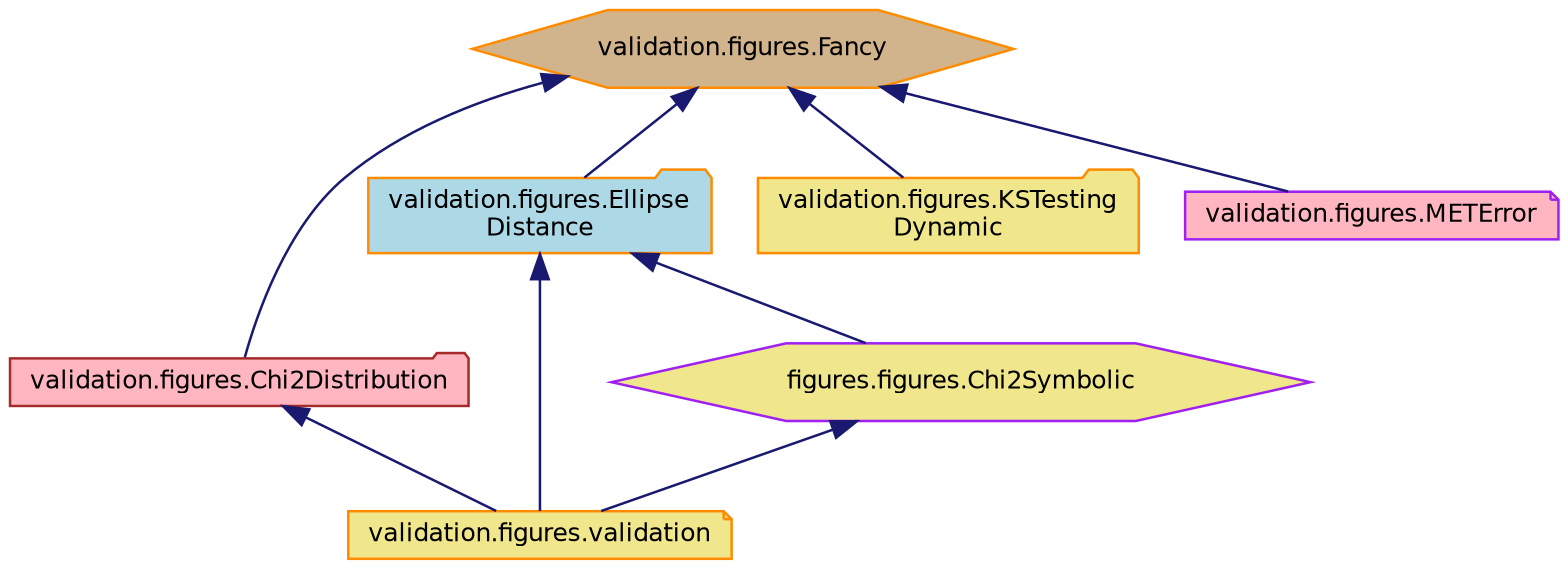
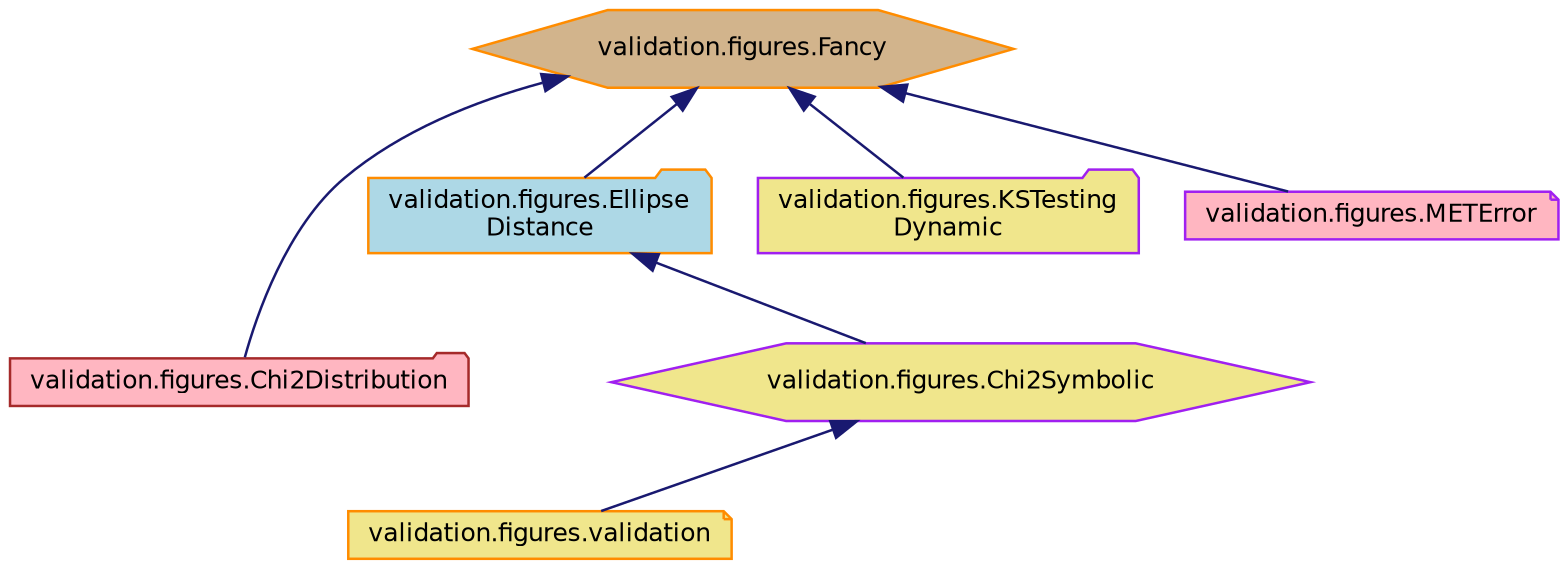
  digraph {
    rankdir=TB
    node [color=darkorange fillcolor=khaki fontname=Helvetica fontsize=10 shape=folder style=filled]
    edge [color=midnightblue dir=back fontname=Helvetica fontsize=10 labelfontname=Helvetica labelfontsize=10 style=solid]
    n1 [fillcolor=tan fontcolor=black height=0.2 label="validation.figures.Fancy" shape=hexagon width=0.4]
    n2 [color=brown fillcolor=lightpink height=0.2 label="validation.figures.Chi2Distribution" width=0.4]
    n3 [fillcolor=lightblue height=0.2 label="validation.figures.Ellipse\lDistance" width=0.4]
-   n4 [height=0.2 label="validation.figures.KSTesting\lDynamic" width=0.4]
+   n4 [color=purple height=0.2 label="validation.figures.KSTesting\lDynamic" width=0.4]
    n5 [color=purple fillcolor=lightpink height=0.2 label="validation.figures.METError" shape=note width=0.4]
    n6 [height=0.2 label="validation.figures.validation" shape=note width=0.4]
-   n7 [color=purple height=0.2 label="figures.figures.Chi2Symbolic" shape=hexagon width=0.4]
+   n7 [color=purple height=0.2 label="validation.figures.Chi2Symbolic" shape=hexagon width=0.4]
    n1 -> n2
    n1 -> n3
    n1 -> n4
    n1 -> n5
-   n2 -> n6
-   n3 -> n6
    n3 -> n7
    n7 -> n6
  }
